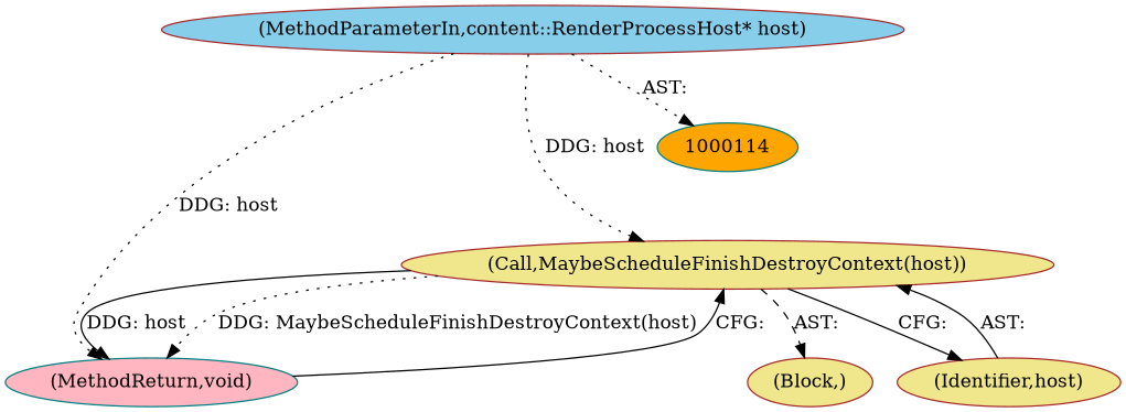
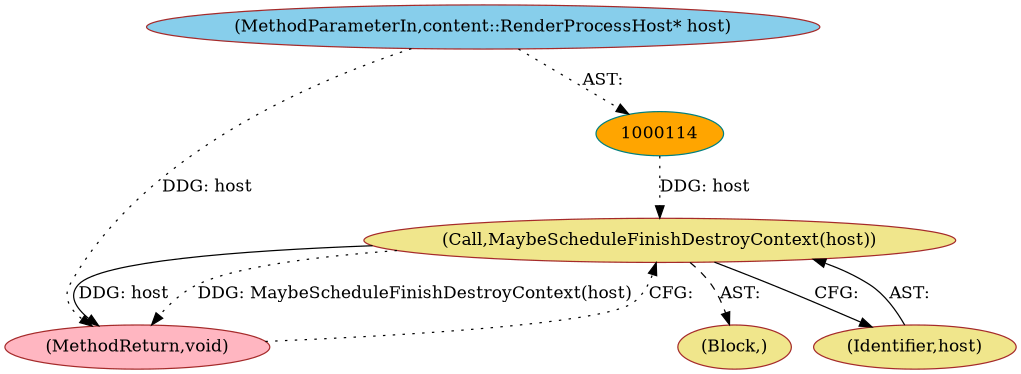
  digraph {
    node [color=brown fillcolor=khaki style=filled]
    edge [style=dotted]
    n1 [fillcolor=skyblue label="(MethodParameterIn,content::RenderProcessHost* host)"]
    n2 [label="(Call,MaybeScheduleFinishDestroyContext(host))"]
-   n3 [color=teal fillcolor=lightpink label="(MethodReturn,void)"]
+   n3 [fillcolor=lightpink label="(MethodReturn,void)"]
    1000114 [color=teal fillcolor=orange]
    n5 [label="(Block,)"]
    n6 [label="(Identifier,host)"]
-   n1 -> n2 [label="DDG: host"]
+   1000114 -> n2 [label="DDG: host"]
    n1 -> n3 [label="DDG: host"]
    n1 -> 1000114 [label="AST: "]
    n2 -> n3 [label="DDG: host" style=solid]
    n2 -> n3 [label="DDG: MaybeScheduleFinishDestroyContext(host)"]
    n2 -> n5 [label="AST: " style=dashed]
    n2 -> n6 [label="CFG: " style=solid]
-   n3 -> n2 [label="CFG: " style=solid]
+   n3 -> n2 [label="CFG: "]
    n6 -> n2 [label="AST: " style=solid]
  }
